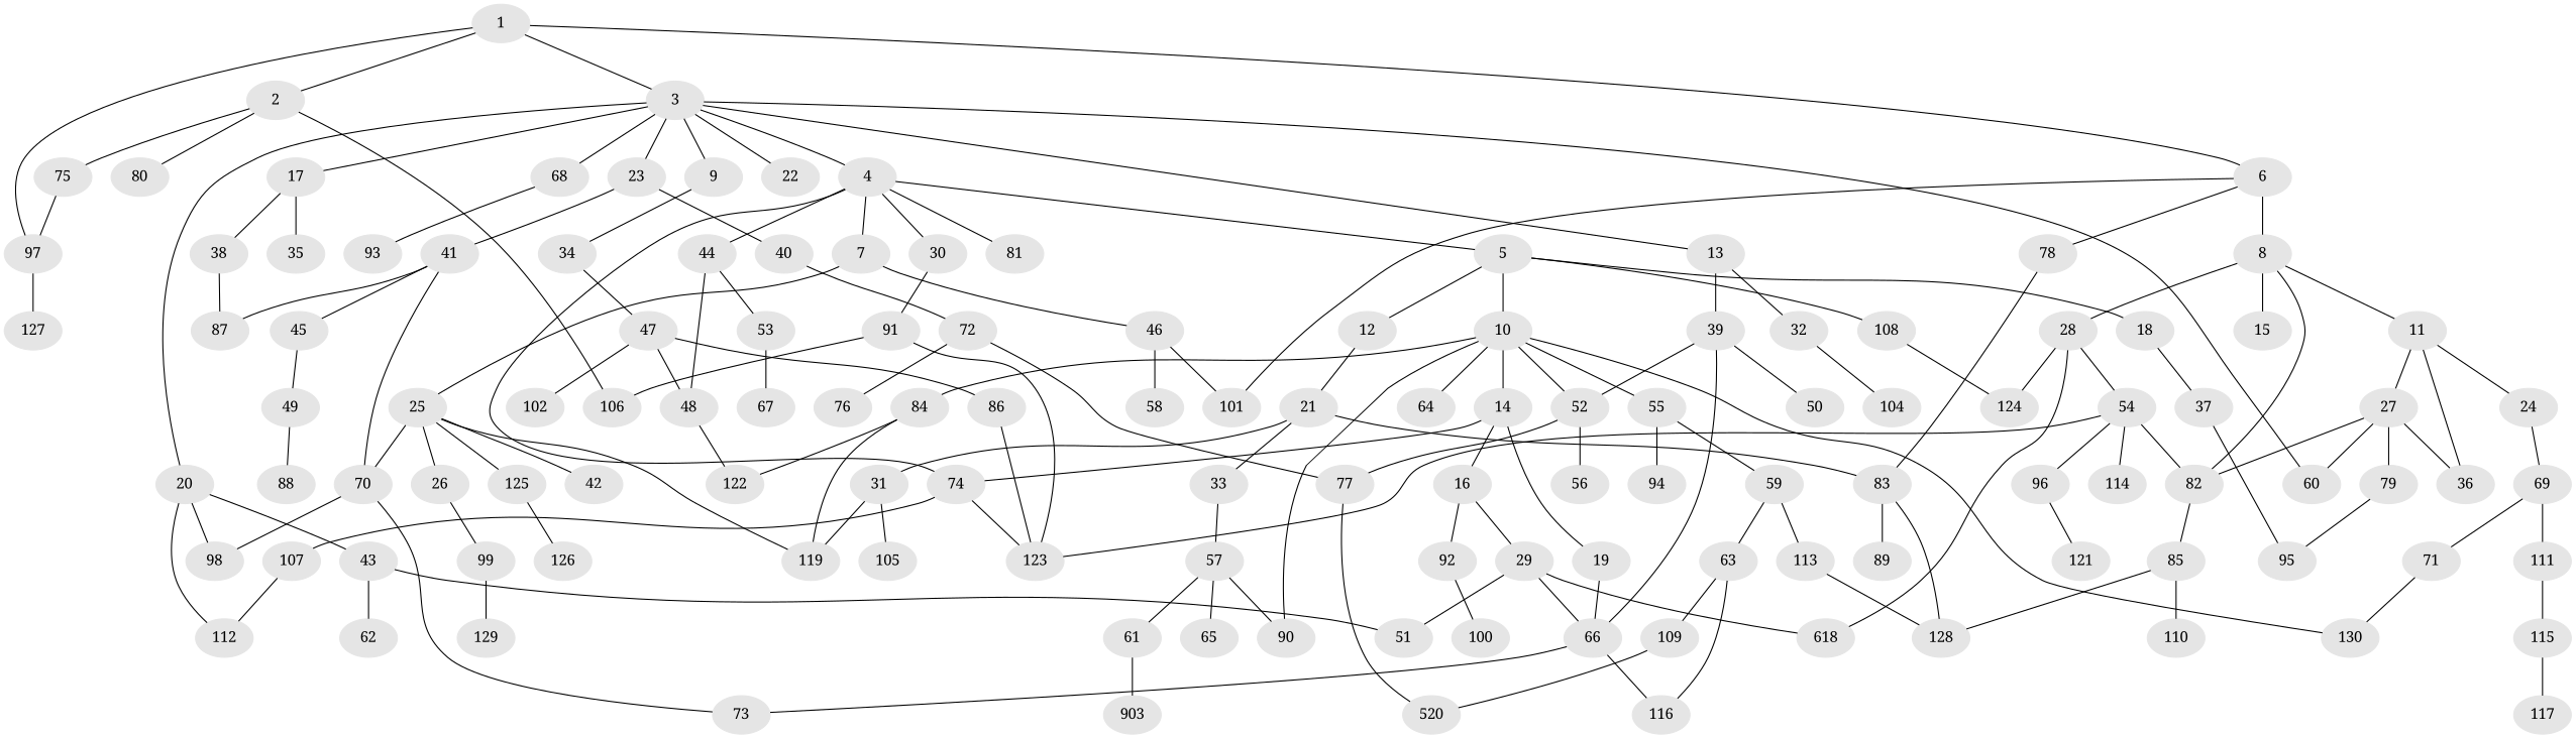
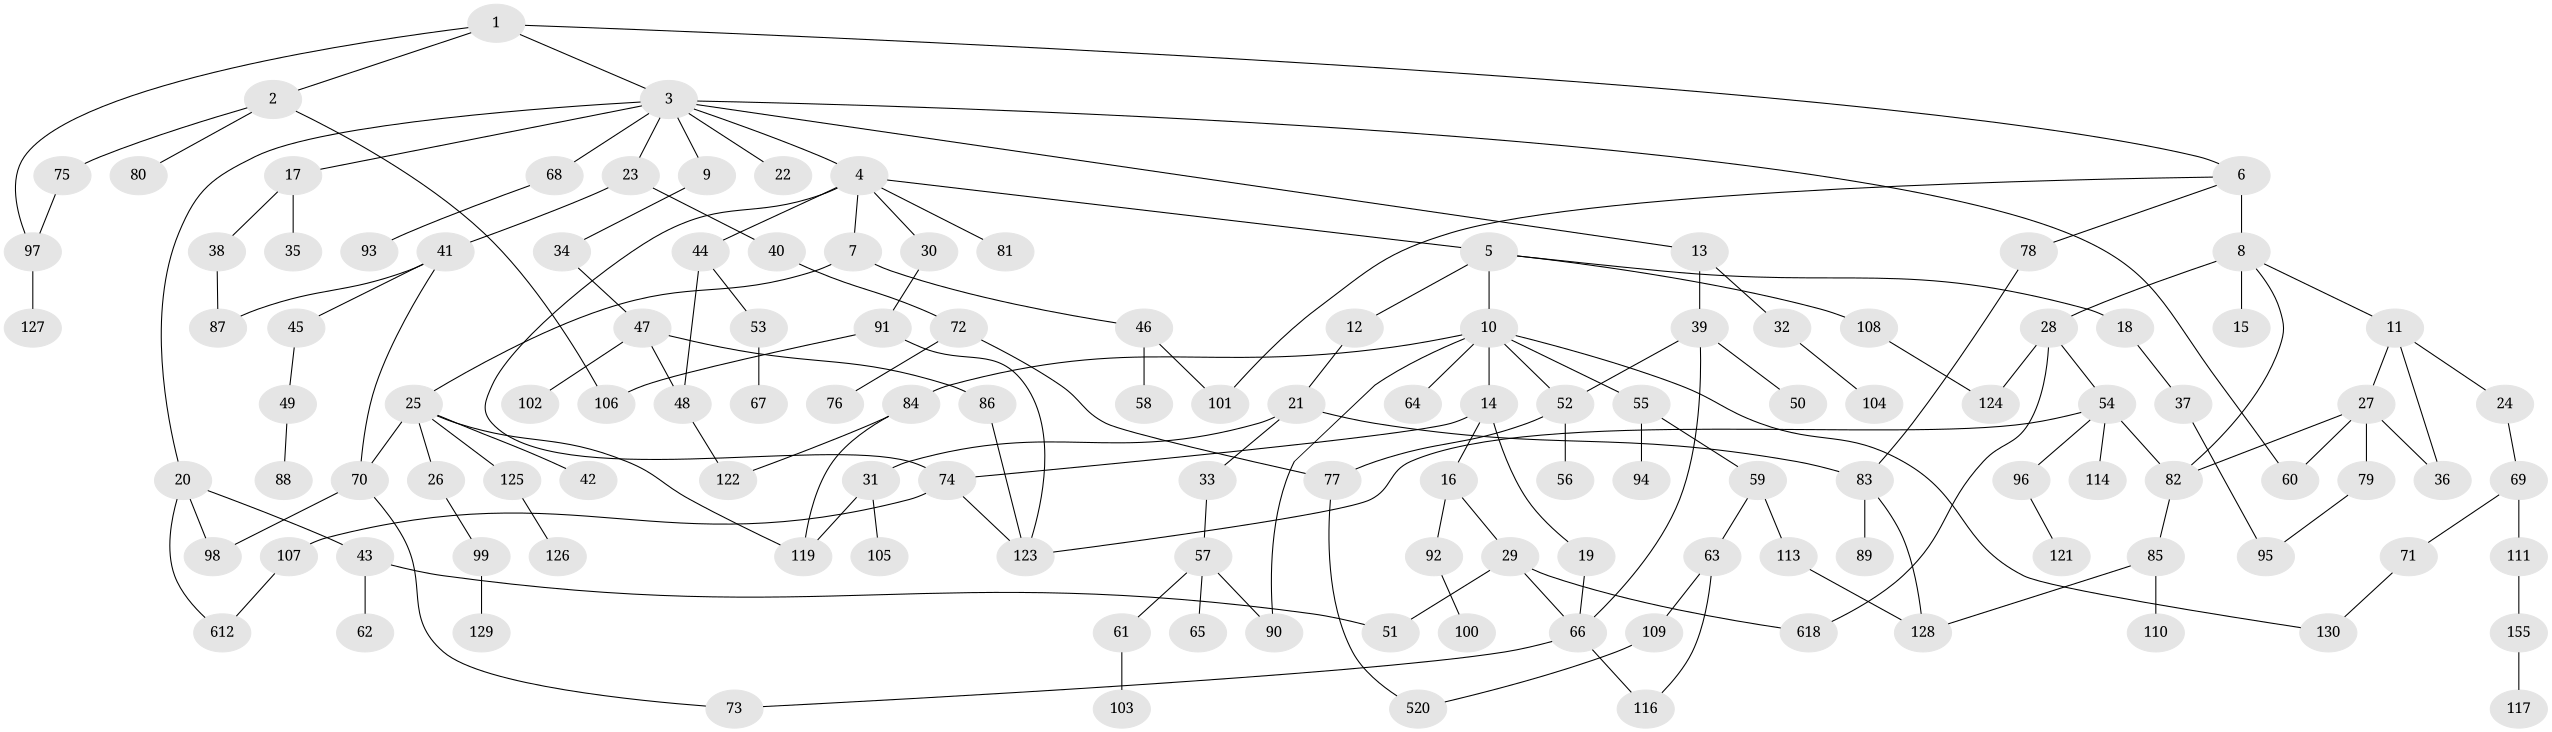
  graph {
    fontname="Noto Serif"
    node [color=gray90 fontname="Noto Serif" style=filled]
    edge [fontname="Noto Serif"]
    1
    2
    3
    6
    97
    75
    80
    106
    4
    9
    13
    17
    20
    22
    23
    60
    68
    8
    78
    101
    127
    5
    7
    30
    44
    74
    81
    34
    32
    39
    35
    38
    43
    98
-   112
+   112 [label=612]
    40
    41
    93
    10
    12
    18
    108
    25
    46
    91
    48
    53
    123
    107
    14
    52
    55
    64
    84
    90
    130
    21
    37
    124
    11
    15
    28
    82
    83
    26
    42
    70
    119
    125
    58
    24
    27
    36
    54
    n75 [label=618]
    85
    47
    16
    19
    56
    77
    59
    94
    122
    69
    79
    31
    33
    104
    66
    50
    29
    92
    51
    100
    87
    95
    116
    73
    62
    105
    57
    89
    128
    72
    45
    71
    111
    99
    126
    129
    96
    114
    61
    65
    86
    102
    76
    49
    67
    88
    n122 [label=520]
    121
    63
    113
-   103 [label=903]
+   103
    109
-   115
+   115 [label=155]
    110
    117
    1 -- 2
    1 -- 3
    1 -- 6
    1 -- 97
    2 -- 75
    2 -- 80
    2 -- 106
    3 -- 4
    3 -- 9
    3 -- 13
    3 -- 17
    3 -- 20
    3 -- 22
    3 -- 23
    3 -- 60
    3 -- 68
    6 -- 8
    6 -- 78
    6 -- 101
    97 -- 127
    75 -- 97
    4 -- 5
    4 -- 7
    4 -- 30
    4 -- 44
    4 -- 74
    4 -- 81
    9 -- 34
    13 -- 32
    13 -- 39
    17 -- 35
    17 -- 38
    20 -- 43
    20 -- 98
    20 -- 112
    23 -- 40
    23 -- 41
    68 -- 93
    8 -- 11
    8 -- 15
    8 -- 28
    8 -- 82
    78 -- 83
    5 -- 10
    5 -- 12
    5 -- 18
    5 -- 108
    7 -- 25
    7 -- 46
    30 -- 91
    44 -- 48
    44 -- 53
    74 -- 123
    74 -- 107
    34 -- 47
    32 -- 104
    39 -- 52
    39 -- 66
    39 -- 50
    38 -- 87
    43 -- 51
    43 -- 62
    40 -- 72
    41 -- 70
    41 -- 87
    41 -- 45
    10 -- 14
    10 -- 52
    10 -- 55
    10 -- 64
    10 -- 84
    10 -- 90
    10 -- 130
    12 -- 21
    18 -- 37
    108 -- 124
    25 -- 26
    25 -- 42
    25 -- 70
    25 -- 119
    25 -- 125
    46 -- 101
    46 -- 58
    91 -- 106
    91 -- 123
    48 -- 122
    53 -- 67
    107 -- 112
    14 -- 74
    14 -- 16
    14 -- 19
    52 -- 56
    52 -- 77
    55 -- 59
    55 -- 94
    84 -- 119
    84 -- 122
    21 -- 83
    21 -- 31
    21 -- 33
    37 -- 95
    11 -- 24
    11 -- 27
    11 -- 36
    28 -- 124
    28 -- 54
    28 -- n75
    82 -- 85
    83 -- 89
    83 -- 128
    26 -- 99
    70 -- 98
    70 -- 73
    125 -- 126
    24 -- 69
    27 -- 60
    27 -- 82
    27 -- 36
    27 -- 79
    54 -- 123
    54 -- 82
    54 -- 96
    54 -- 114
    85 -- 128
    85 -- 110
    47 -- 48
    47 -- 86
    47 -- 102
    16 -- 29
    16 -- 92
    19 -- 66
    77 -- n122
    59 -- 63
    59 -- 113
    69 -- 71
    69 -- 111
    79 -- 95
    31 -- 119
    31 -- 105
    33 -- 57
    66 -- 116
    66 -- 73
    29 -- n75
    29 -- 66
    29 -- 51
    92 -- 100
    57 -- 90
    57 -- 61
    57 -- 65
    72 -- 77
    72 -- 76
    45 -- 49
    71 -- 130
    111 -- 115
    99 -- 129
    96 -- 121
    61 -- 103
    86 -- 123
    49 -- 88
    63 -- 116
    63 -- 109
    113 -- 128
    109 -- n122
    115 -- 117
  }
